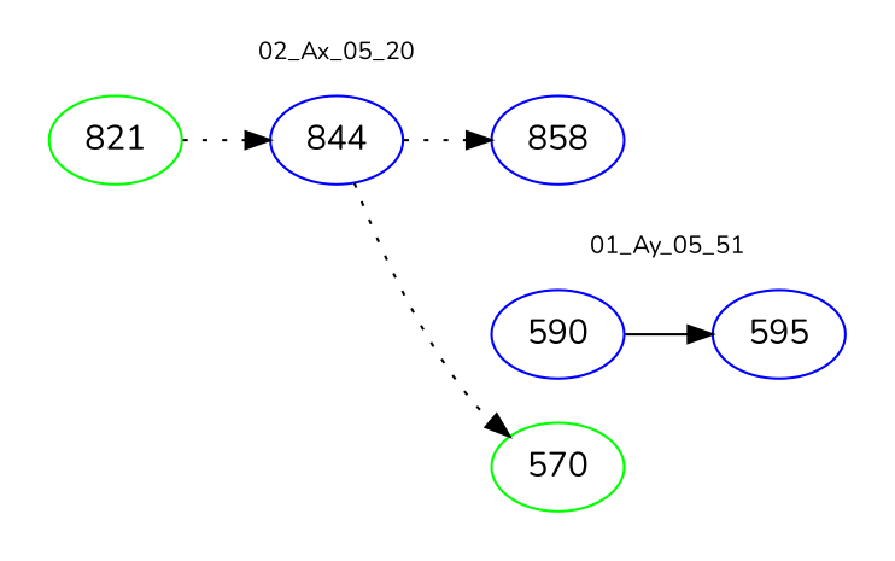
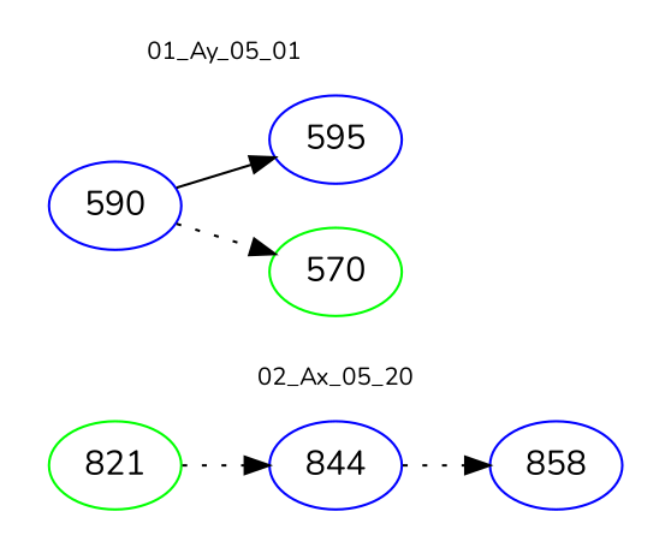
  digraph {
    fontname=Nunito
    rankdir=LR
    node [color=blue fontname=Nunito]
    edge [color=black fontname=Nunito style=dotted]
    n1 [label=844]
    n2 [color=green label=821]
    n3 [label=858]
    n4 [label=590]
    n5 [color=green label=570]
    n6 [label=595]
    subgraph cluster_1 {
      color=white
      fontsize=10
      label="02_Ax_05_20"
      n1
      n2
      n3
    }
    subgraph cluster_2 {
      color=white
      fontsize=10
-     label="01_Ay_05_51"
+     label="01_Ay_05_01"
      n4
      n5
      n6
    }
    n1 -> n3
    n2 -> n1
-   n1 -> n5
+   n4 -> n5
    n4 -> n6 [style=solid]
  }
